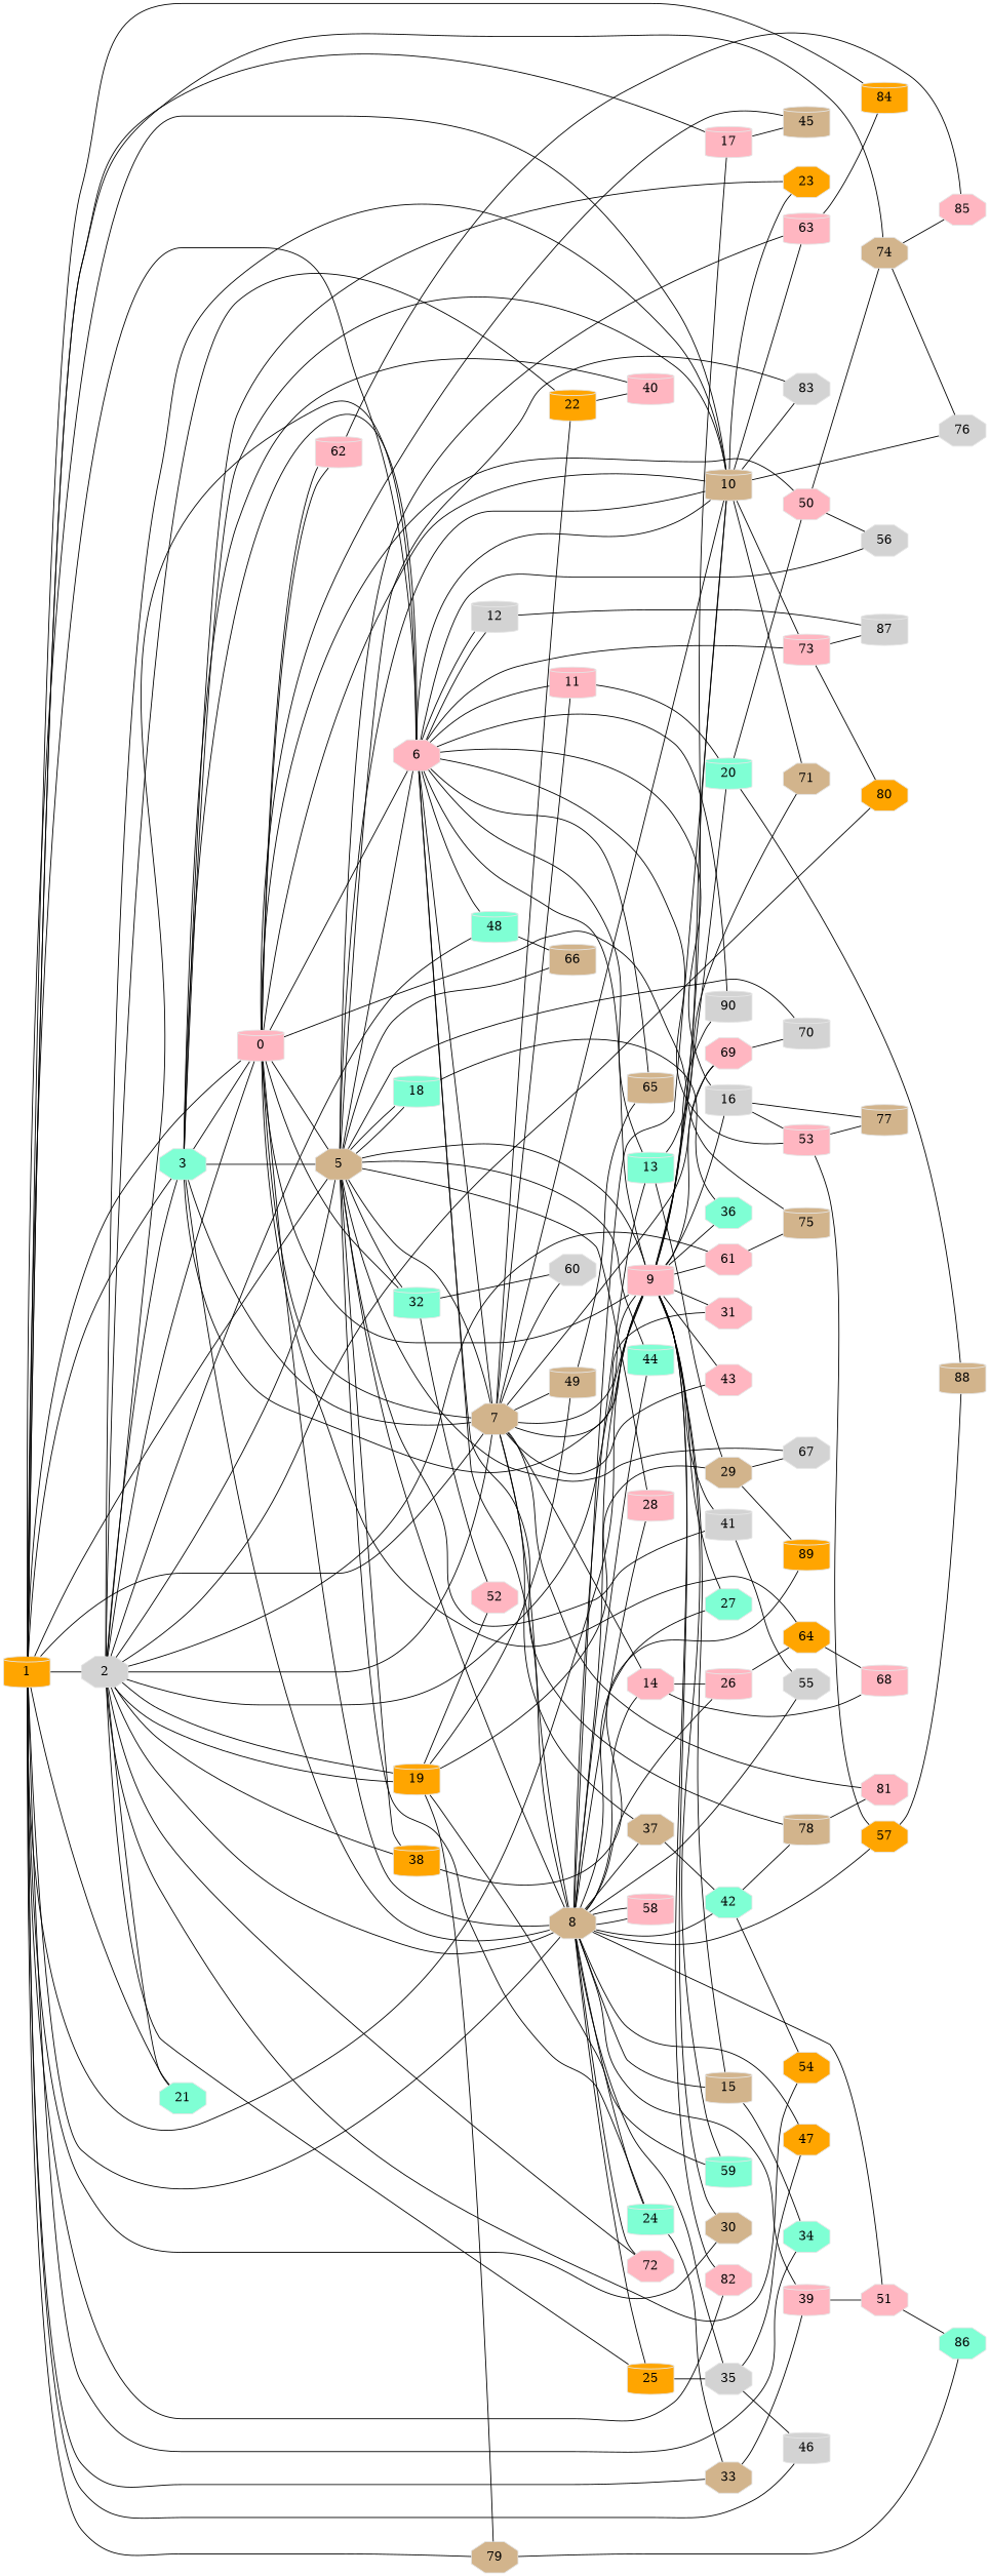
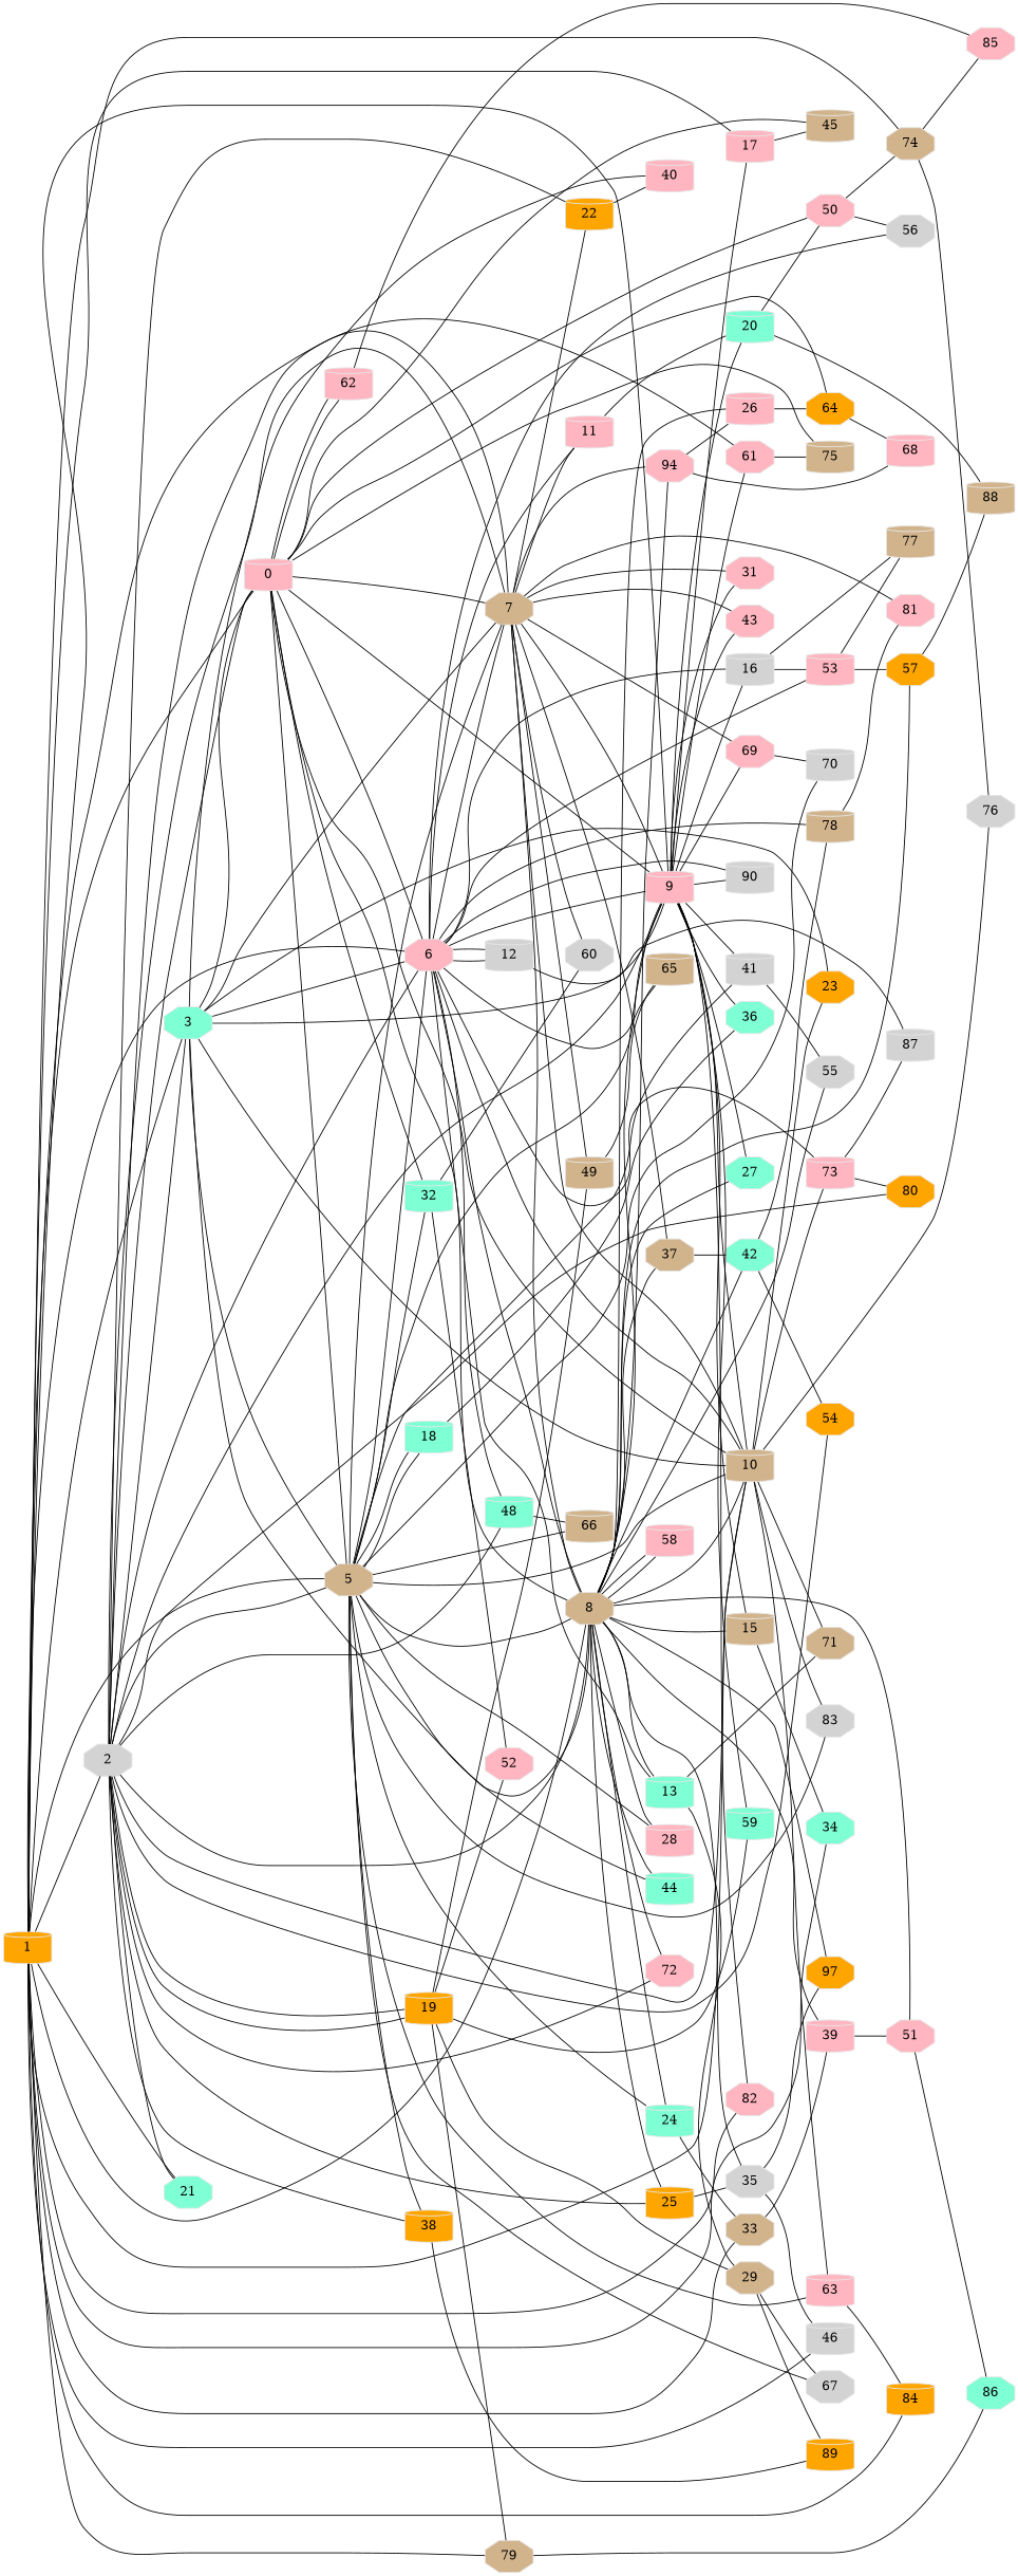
  graph {
    rankdir=LR
    node [color=gray90 fillcolor=lightpink shape=cylinder style=filled]
    1 [fillcolor=orange]
    2 [fillcolor=lightgrey shape=octagon]
    3 [fillcolor=aquamarine shape=octagon]
    n4 [label=0]
    5 [fillcolor=tan shape=octagon]
    6 [shape=octagon]
    7 [fillcolor=tan shape=octagon]
    8 [fillcolor=tan shape=octagon]
    9
    10 [fillcolor=tan]
    17
    21 [fillcolor=aquamarine shape=octagon]
-   30 [fillcolor=tan shape=octagon]
    33 [fillcolor=tan shape=octagon]
    34 [fillcolor=aquamarine shape=octagon]
    46 [fillcolor=lightgrey]
    74 [fillcolor=tan shape=octagon]
    79 [fillcolor=tan shape=octagon]
    82 [shape=octagon]
    84 [fillcolor=orange]
    19 [fillcolor=orange]
    22 [fillcolor=orange]
    25 [fillcolor=orange]
    38 [fillcolor=orange]
    48 [fillcolor=aquamarine]
    54 [fillcolor=orange shape=octagon]
    61 [shape=octagon]
    72 [shape=octagon]
    80 [fillcolor=orange shape=octagon]
    23 [fillcolor=orange shape=octagon]
    40
    32 [fillcolor=aquamarine]
    45 [fillcolor=tan]
    50 [shape=octagon]
    62
    64 [fillcolor=orange shape=octagon]
    75 [fillcolor=tan]
    18 [fillcolor=aquamarine]
    24 [fillcolor=aquamarine]
    28
    41 [fillcolor=lightgrey]
    44 [fillcolor=aquamarine]
    63
    66 [fillcolor=tan]
    67 [fillcolor=lightgrey shape=octagon]
    70 [fillcolor=lightgrey]
    83 [fillcolor=lightgrey shape=octagon]
    11
    12 [fillcolor=lightgrey]
    13 [fillcolor=aquamarine]
    16 [fillcolor=lightgrey]
    53
    56 [fillcolor=lightgrey shape=octagon]
    65 [fillcolor=tan]
    73
    78 [fillcolor=tan]
    90 [fillcolor=lightgrey]
-   14 [shape=octagon]
+   14 [shape=octagon label=94]
    31 [shape=octagon]
    37 [fillcolor=tan shape=octagon]
    43 [shape=octagon]
    49 [fillcolor=tan]
    60 [fillcolor=lightgrey shape=octagon]
    69 [shape=octagon]
    81 [shape=octagon]
    15 [fillcolor=tan]
    26
    27 [fillcolor=aquamarine shape=octagon]
    35 [fillcolor=lightgrey shape=octagon]
    39
    42 [fillcolor=aquamarine shape=octagon]
-   47 [fillcolor=orange shape=octagon]
+   47 [fillcolor=orange shape=octagon label=97]
    51 [shape=octagon]
    55 [fillcolor=lightgrey shape=octagon]
    57 [fillcolor=orange shape=octagon]
    58
    20 [fillcolor=aquamarine]
    36 [fillcolor=aquamarine shape=octagon]
    59 [fillcolor=aquamarine]
    71 [fillcolor=tan shape=octagon]
    76 [fillcolor=lightgrey shape=octagon]
    85 [shape=octagon]
    86 [fillcolor=aquamarine shape=octagon]
    29 [fillcolor=tan shape=octagon]
    52 [shape=octagon]
    89 [fillcolor=orange]
    68
    87 [fillcolor=lightgrey]
    77 [fillcolor=tan]
    88 [fillcolor=tan]
    1 -- 2
    1 -- 3
    1 -- n4
    1 -- 5
    1 -- 6
    1 -- 7
    1 -- 8
    1 -- 9
    1 -- 10
    1 -- 17
    1 -- 21
-   1 -- 30
    1 -- 33
    1 -- 34
    1 -- 46
    1 -- 74
    1 -- 79
    1 -- 82
    1 -- 84
    2 -- 3
    2 -- n4
    2 -- 5
    2 -- 6
    2 -- 7
    2 -- 8
    2 -- 9
    2 -- 10
    2 -- 21
    2 -- 19
    2 -- 19
    2 -- 22
    2 -- 25
    2 -- 38
    2 -- 48
    2 -- 54
    2 -- 61
    2 -- 72
    2 -- 80
    3 -- n4
    3 -- 5
    3 -- 6
    3 -- 7
    3 -- 8
    3 -- 9
    3 -- 10
    3 -- 23
    3 -- 40
    n4 -- 5
    n4 -- 6
    n4 -- 7
    n4 -- 8
    n4 -- 9
    n4 -- 10
    n4 -- 32
    n4 -- 45
    n4 -- 50
    n4 -- 62
    n4 -- 62
    n4 -- 64
    n4 -- 75
    5 -- 6
    5 -- 7
    5 -- 8
    5 -- 9
    5 -- 10
    5 -- 38
    5 -- 32
    5 -- 18
    5 -- 18
    5 -- 24
    5 -- 28
    5 -- 41
    5 -- 44
    5 -- 63
    5 -- 66
    5 -- 67
    5 -- 70
    5 -- 83
    6 -- 7
    6 -- 8
    6 -- 9
    6 -- 10
    6 -- 48
    6 -- 11
    6 -- 12
    6 -- 12
    6 -- 13
    6 -- 16
    6 -- 53
    6 -- 56
    6 -- 65
    6 -- 73
    6 -- 78
    6 -- 90
    7 -- 8
    7 -- 9
    7 -- 10
    7 -- 22
    7 -- 11
    7 -- 14
    7 -- 31
    7 -- 37
    7 -- 43
    7 -- 49
    7 -- 60
    7 -- 69
    7 -- 81
    8 -- 9
    8 -- 10
    8 -- 25
    8 -- 72
    8 -- 24
    8 -- 28
    8 -- 44
    8 -- 13
    8 -- 14
    8 -- 37
    8 -- 15
    8 -- 26
    8 -- 27
    8 -- 35
    8 -- 39
    8 -- 42
    8 -- 47
    8 -- 51
    8 -- 55
    8 -- 57
    8 -- 58
    8 -- 58
    9 -- 10
    9 -- 17
-   9 -- 30
    9 -- 82
    9 -- 61
    9 -- 41
    9 -- 16
    9 -- 90
    9 -- 31
    9 -- 43
    9 -- 69
    9 -- 15
    9 -- 27
    9 -- 20
    9 -- 36
    9 -- 59
    10 -- 23
    10 -- 63
    10 -- 83
    10 -- 73
    10 -- 71
    10 -- 76
    17 -- 45
    33 -- 39
    74 -- 76
    74 -- 85
    79 -- 86
    19 -- 79
    19 -- 49
    19 -- 59
    19 -- 29
    19 -- 52
    22 -- 40
    25 -- 35
    38 -- 89
    48 -- 66
    61 -- 75
    32 -- 60
    32 -- 52
    50 -- 74
    50 -- 56
    62 -- 85
    64 -- 68
    18 -- 36
    24 -- 33
    41 -- 55
    63 -- 84
    11 -- 20
    12 -- 87
    13 -- 71
    13 -- 29
    16 -- 53
    16 -- 77
    53 -- 57
    53 -- 77
    73 -- 80
    73 -- 87
    78 -- 81
    14 -- 26
    14 -- 68
    37 -- 42
    49 -- 65
    69 -- 70
    15 -- 34
    26 -- 64
    35 -- 46
    35 -- 47
    39 -- 51
    42 -- 54
    42 -- 78
    51 -- 86
    57 -- 88
    20 -- 50
    20 -- 88
    29 -- 67
    29 -- 89
  }
